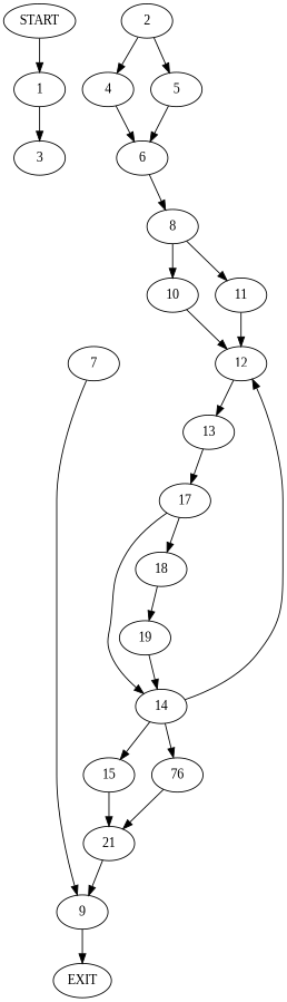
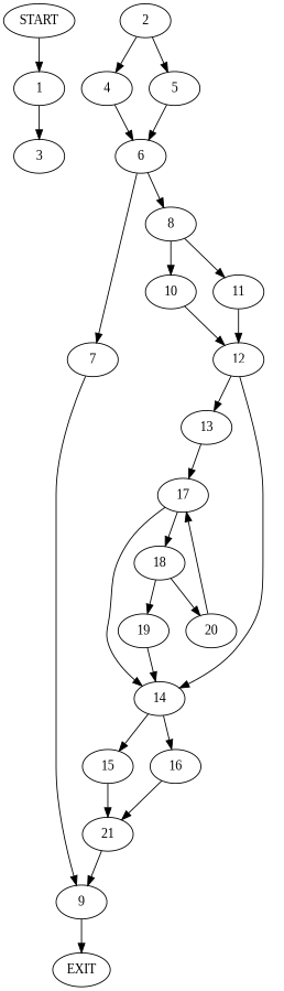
  digraph {
    fontname="Liberation Serif"
    node [fontname="Liberation Serif"]
    edge [fontname="Liberation Serif"]
    n1 [label=START]
    1
    3
    n4 [label=EXIT]
    2
    4
    5
    6
    7
    8
    9
    10
    11
    12
    13
    14
    17
    15
-   16 [label=76]
+   16
    18
    21
    19
+   20
    n1 -> 1
    1 -> 3
    2 -> 4
    2 -> 5
    4 -> 6
    5 -> 6
+   6 -> 7
    6 -> 8
    7 -> 9
    8 -> 10
    8 -> 11
    9 -> n4
    10 -> 12
    11 -> 12
    12 -> 13
-   14 -> 12
+   12 -> 14
    13 -> 17
    14 -> 15
    14 -> 16
    17 -> 14
    17 -> 18
    15 -> 21
    16 -> 21
    18 -> 19
+   18 -> 20
    21 -> 9
    19 -> 14
+   20 -> 17
  }
